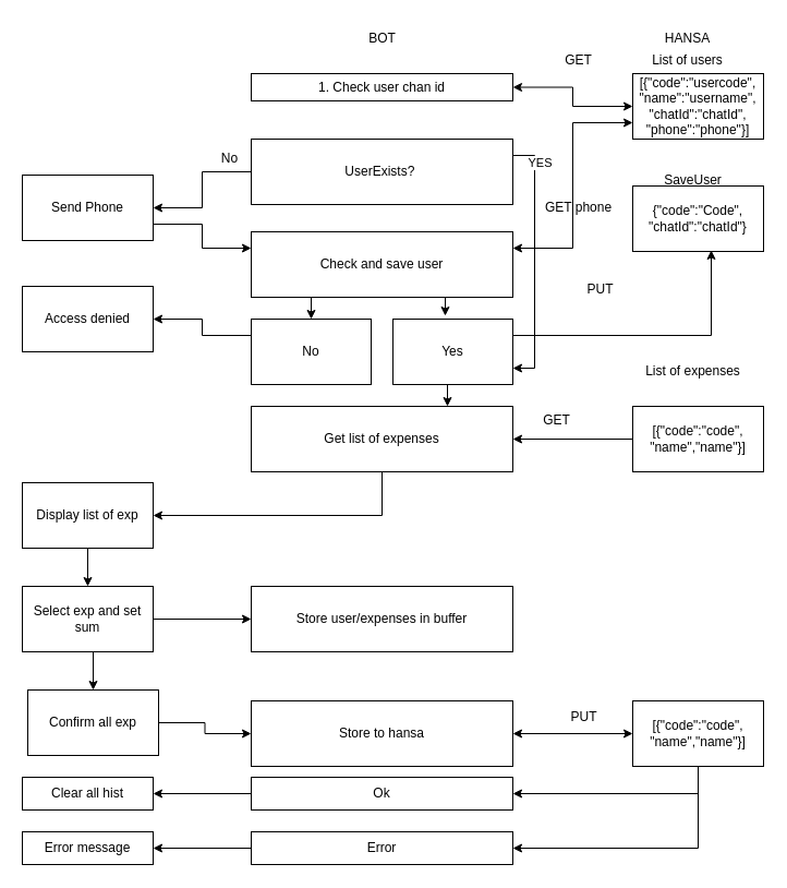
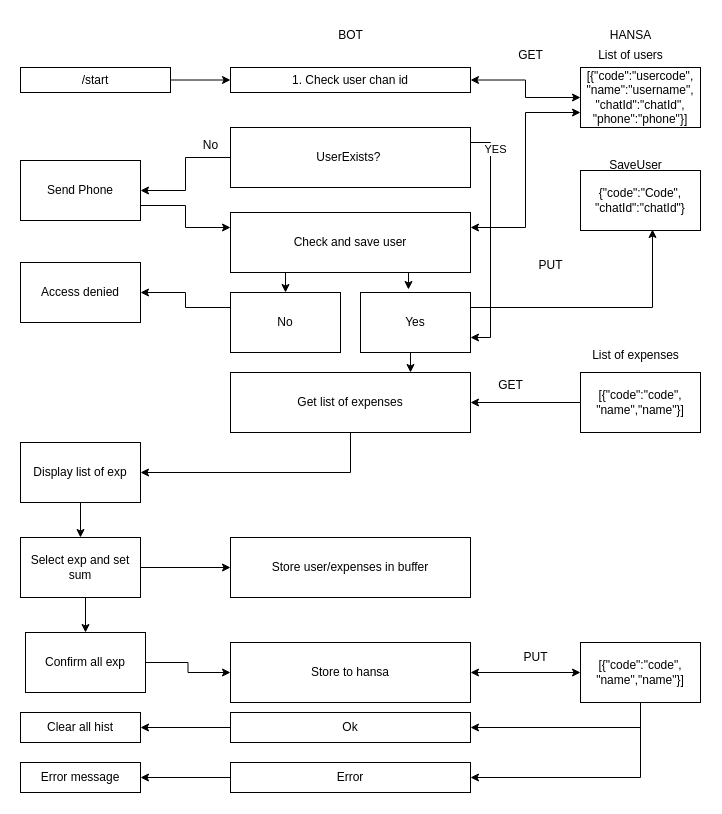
  <mxCell id="0" />
  <mxCell id="1" parent="0" />
  <mxCell id="2" style="edgeStyle=orthogonalEdgeStyle;rounded=0;orthogonalLoop=1;jettySize=auto;html=1;exitX=1;exitY=0.5;exitDx=0;exitDy=0;entryX=0;entryY=0.5;entryDx=0;entryDy=0;startArrow=classic;startFill=1;" edge="1" parent="1" source="3" target="8"><mxGeometry relative="1" as="geometry" /></mxCell>
  <mxCell id="3" value="1. Check user chan id" style="rounded=0;whiteSpace=wrap;html=1;" vertex="1" parent="1"><mxGeometry x="230" y="67" width="240" height="25" as="geometry" /></mxCell>
+ <mxCell id="4" style="edgeStyle=orthogonalEdgeStyle;rounded=0;orthogonalLoop=1;jettySize=auto;html=1;exitX=1;exitY=0.5;exitDx=0;exitDy=0;entryX=0;entryY=0.5;entryDx=0;entryDy=0;" edge="1" parent="1" source="5" target="3"><mxGeometry relative="1" as="geometry" /></mxCell>
+ <mxCell id="5" value="/start" style="rounded=0;whiteSpace=wrap;html=1;" vertex="1" parent="1"><mxGeometry x="20" y="67" width="150" height="25" as="geometry" /></mxCell>
  <mxCell id="6" value="BOT" style="text;html=1;align=center;verticalAlign=middle;resizable=0;points=[];autosize=1;strokeColor=none;fillColor=none;" vertex="1" parent="1"><mxGeometry x="325" y="20" width="50" height="30" as="geometry" /></mxCell>
  <mxCell id="7" value="HANSA" style="text;html=1;align=center;verticalAlign=middle;resizable=0;points=[];autosize=1;strokeColor=none;fillColor=none;" vertex="1" parent="1"><mxGeometry x="600" y="20" width="60" height="30" as="geometry" /></mxCell>
  <mxCell id="8" value="[{&quot;code&quot;:&quot;usercode&quot;,&lt;br&gt;&quot;name&quot;:&quot;username&quot;,&lt;br&gt;&quot;chatId&quot;:&quot;chatId&quot;,&lt;br&gt;&quot;phone&quot;:&quot;phone&quot;}]" style="rounded=0;whiteSpace=wrap;html=1;" vertex="1" parent="1"><mxGeometry x="580" y="67" width="120" height="60" as="geometry" /></mxCell>
  <mxCell id="9" value="GET" style="text;html=1;align=center;verticalAlign=middle;resizable=0;points=[];autosize=1;strokeColor=none;fillColor=none;" vertex="1" parent="1"><mxGeometry x="505" y="40" width="50" height="30" as="geometry" /></mxCell>
  <mxCell id="10" style="edgeStyle=orthogonalEdgeStyle;rounded=0;orthogonalLoop=1;jettySize=auto;html=1;exitX=0;exitY=0.5;exitDx=0;exitDy=0;entryX=1;entryY=0.5;entryDx=0;entryDy=0;" edge="1" parent="1" source="13" target="15"><mxGeometry relative="1" as="geometry" /></mxCell>
  <mxCell id="11" style="edgeStyle=orthogonalEdgeStyle;rounded=0;orthogonalLoop=1;jettySize=auto;html=1;exitX=1;exitY=0.25;exitDx=0;exitDy=0;entryX=1;entryY=0.75;entryDx=0;entryDy=0;" edge="1" parent="1" source="13" target="28"><mxGeometry relative="1" as="geometry" /></mxCell>
  <mxCell id="12" value="YES" style="edgeLabel;html=1;align=center;verticalAlign=middle;resizable=0;points=[];" vertex="1" connectable="0" parent="11"><mxGeometry x="-0.779" y="4" relative="1" as="geometry"><mxPoint as="offset" /></mxGeometry></mxCell>
  <mxCell id="13" value="UserExists?&amp;nbsp;" style="rounded=0;whiteSpace=wrap;html=1;" vertex="1" parent="1"><mxGeometry x="230" y="127" width="240" height="60" as="geometry" /></mxCell>
  <mxCell id="14" style="edgeStyle=orthogonalEdgeStyle;rounded=0;orthogonalLoop=1;jettySize=auto;html=1;exitX=1;exitY=0.75;exitDx=0;exitDy=0;entryX=0;entryY=0.25;entryDx=0;entryDy=0;" edge="1" parent="1" source="15" target="21"><mxGeometry relative="1" as="geometry" /></mxCell>
  <mxCell id="15" value="Send Phone" style="rounded=0;whiteSpace=wrap;html=1;" vertex="1" parent="1"><mxGeometry x="20" y="160" width="120" height="60" as="geometry" /></mxCell>
  <mxCell id="16" value="No" style="text;html=1;align=center;verticalAlign=middle;resizable=0;points=[];autosize=1;strokeColor=none;fillColor=none;" vertex="1" parent="1"><mxGeometry x="190" y="130" width="40" height="30" as="geometry" /></mxCell>
  <mxCell id="17" style="edgeStyle=orthogonalEdgeStyle;rounded=0;orthogonalLoop=1;jettySize=auto;html=1;exitX=1;exitY=0.25;exitDx=0;exitDy=0;entryX=0;entryY=0.75;entryDx=0;entryDy=0;startArrow=classic;startFill=1;" edge="1" parent="1" source="21" target="8"><mxGeometry relative="1" as="geometry" /></mxCell>
  <mxCell id="18" style="edgeStyle=orthogonalEdgeStyle;rounded=0;orthogonalLoop=1;jettySize=auto;html=1;exitX=1;exitY=0.25;exitDx=0;exitDy=0;entryX=0.6;entryY=0.983;entryDx=0;entryDy=0;entryPerimeter=0;" edge="1" parent="1" source="28" target="23"><mxGeometry relative="1" as="geometry" /></mxCell>
  <mxCell id="19" style="edgeStyle=orthogonalEdgeStyle;rounded=0;orthogonalLoop=1;jettySize=auto;html=1;exitX=0.75;exitY=1;exitDx=0;exitDy=0;entryX=0.436;entryY=-0.05;entryDx=0;entryDy=0;entryPerimeter=0;" edge="1" parent="1" source="21" target="28"><mxGeometry relative="1" as="geometry" /></mxCell>
  <mxCell id="20" style="edgeStyle=orthogonalEdgeStyle;rounded=0;orthogonalLoop=1;jettySize=auto;html=1;exitX=0.25;exitY=1;exitDx=0;exitDy=0;entryX=0.5;entryY=0;entryDx=0;entryDy=0;" edge="1" parent="1" source="21" target="26"><mxGeometry relative="1" as="geometry" /></mxCell>
  <mxCell id="21" value="Check and save user" style="rounded=0;whiteSpace=wrap;html=1;" vertex="1" parent="1"><mxGeometry x="230" y="212" width="240" height="60" as="geometry" /></mxCell>
- <mxCell id="22" value="GET phone" style="text;html=1;align=center;verticalAlign=middle;resizable=0;points=[];autosize=1;strokeColor=none;fillColor=none;" vertex="1" parent="1"><mxGeometry x="490" y="175" width="80" height="30" as="geometry" /></mxCell>
  <mxCell id="23" value="{&quot;code&quot;:&quot;Code&quot;,&lt;br&gt;&quot;chatId&quot;:&quot;chatId&quot;}" style="rounded=0;whiteSpace=wrap;html=1;" vertex="1" parent="1"><mxGeometry x="580" y="170" width="120" height="60" as="geometry" /></mxCell>
  <mxCell id="24" value="PUT" style="text;html=1;align=center;verticalAlign=middle;resizable=0;points=[];autosize=1;strokeColor=none;fillColor=none;" vertex="1" parent="1"><mxGeometry x="525" y="250" width="50" height="30" as="geometry" /></mxCell>
  <mxCell id="25" style="edgeStyle=orthogonalEdgeStyle;rounded=0;orthogonalLoop=1;jettySize=auto;html=1;exitX=0;exitY=0.25;exitDx=0;exitDy=0;entryX=1;entryY=0.5;entryDx=0;entryDy=0;" edge="1" parent="1" source="26" target="29"><mxGeometry relative="1" as="geometry" /></mxCell>
  <mxCell id="26" value="No" style="rounded=0;whiteSpace=wrap;html=1;" vertex="1" parent="1"><mxGeometry x="230" y="292" width="110" height="60" as="geometry" /></mxCell>
  <mxCell id="27" style="edgeStyle=orthogonalEdgeStyle;rounded=0;orthogonalLoop=1;jettySize=auto;html=1;exitX=0.5;exitY=1;exitDx=0;exitDy=0;entryX=0.75;entryY=0;entryDx=0;entryDy=0;" edge="1" parent="1" source="28" target="31"><mxGeometry relative="1" as="geometry" /></mxCell>
  <mxCell id="28" value="Yes" style="rounded=0;whiteSpace=wrap;html=1;" vertex="1" parent="1"><mxGeometry x="360" y="292" width="110" height="60" as="geometry" /></mxCell>
  <mxCell id="29" value="Access denied" style="rounded=0;whiteSpace=wrap;html=1;" vertex="1" parent="1"><mxGeometry x="20" y="262" width="120" height="60" as="geometry" /></mxCell>
  <mxCell id="30" style="edgeStyle=orthogonalEdgeStyle;rounded=0;orthogonalLoop=1;jettySize=auto;html=1;exitX=0.5;exitY=1;exitDx=0;exitDy=0;entryX=1;entryY=0.5;entryDx=0;entryDy=0;" edge="1" parent="1" source="31" target="39"><mxGeometry relative="1" as="geometry" /></mxCell>
  <mxCell id="31" value="Get list of expenses" style="rounded=0;whiteSpace=wrap;html=1;" vertex="1" parent="1"><mxGeometry x="230" y="372" width="240" height="60" as="geometry" /></mxCell>
  <mxCell id="32" style="edgeStyle=orthogonalEdgeStyle;rounded=0;orthogonalLoop=1;jettySize=auto;html=1;exitX=0;exitY=0.5;exitDx=0;exitDy=0;entryX=1;entryY=0.5;entryDx=0;entryDy=0;" edge="1" parent="1" source="33" target="31"><mxGeometry relative="1" as="geometry" /></mxCell>
  <mxCell id="33" value="[{&quot;code&quot;:&quot;code&quot;,&lt;br&gt;&quot;name&quot;,&quot;name&quot;}]" style="rounded=0;whiteSpace=wrap;html=1;" vertex="1" parent="1"><mxGeometry x="580" y="372" width="120" height="60" as="geometry" /></mxCell>
  <mxCell id="34" value="GET" style="text;html=1;align=center;verticalAlign=middle;resizable=0;points=[];autosize=1;strokeColor=none;fillColor=none;" vertex="1" parent="1"><mxGeometry x="485" y="370" width="50" height="30" as="geometry" /></mxCell>
- <mxCell id="35" value="List of expenses" style="text;html=1;align=center;verticalAlign=middle;resizable=0;points=[];autosize=1;strokeColor=none;fillColor=none;" vertex="1" parent="1"><mxGeometry x="580" y="325" width="110" height="30" as="geometry" /></mxCell>
+ <mxCell id="35" value="List of expenses" style="text;html=1;align=center;verticalAlign=middle;resizable=0;points=[];autosize=1;strokeColor=none;fillColor=none;" vertex="1" parent="1"><mxGeometry x="580" y="340" width="110" height="30" as="geometry" /></mxCell>
  <mxCell id="36" value="List of users" style="text;html=1;align=center;verticalAlign=middle;resizable=0;points=[];autosize=1;strokeColor=none;fillColor=none;" vertex="1" parent="1"><mxGeometry x="585" y="40" width="90" height="30" as="geometry" /></mxCell>
  <mxCell id="37" value="SaveUser" style="text;html=1;align=center;verticalAlign=middle;resizable=0;points=[];autosize=1;strokeColor=none;fillColor=none;" vertex="1" parent="1"><mxGeometry x="595" y="150" width="80" height="30" as="geometry" /></mxCell>
  <mxCell id="38" style="edgeStyle=orthogonalEdgeStyle;rounded=0;orthogonalLoop=1;jettySize=auto;html=1;exitX=0.5;exitY=1;exitDx=0;exitDy=0;entryX=0.5;entryY=0;entryDx=0;entryDy=0;" edge="1" parent="1" source="39" target="42"><mxGeometry relative="1" as="geometry" /></mxCell>
  <mxCell id="39" value="Display list of exp" style="rounded=0;whiteSpace=wrap;html=1;" vertex="1" parent="1"><mxGeometry x="20" y="442" width="120" height="60" as="geometry" /></mxCell>
  <mxCell id="40" style="edgeStyle=orthogonalEdgeStyle;rounded=0;orthogonalLoop=1;jettySize=auto;html=1;exitX=1;exitY=0.5;exitDx=0;exitDy=0;entryX=0;entryY=0.5;entryDx=0;entryDy=0;" edge="1" parent="1" source="42" target="43"><mxGeometry relative="1" as="geometry" /></mxCell>
  <mxCell id="41" style="edgeStyle=orthogonalEdgeStyle;rounded=0;orthogonalLoop=1;jettySize=auto;html=1;exitX=0.5;exitY=1;exitDx=0;exitDy=0;entryX=0.5;entryY=0;entryDx=0;entryDy=0;" edge="1" parent="1" source="42" target="45"><mxGeometry relative="1" as="geometry" /></mxCell>
  <mxCell id="42" value="Select exp and set sum" style="rounded=0;whiteSpace=wrap;html=1;" vertex="1" parent="1"><mxGeometry x="20" y="537" width="120" height="60" as="geometry" /></mxCell>
  <mxCell id="43" value="Store user/expenses in buffer" style="rounded=0;whiteSpace=wrap;html=1;" vertex="1" parent="1"><mxGeometry x="230" y="537" width="240" height="60" as="geometry" /></mxCell>
  <mxCell id="44" style="edgeStyle=orthogonalEdgeStyle;rounded=0;orthogonalLoop=1;jettySize=auto;html=1;exitX=1;exitY=0.5;exitDx=0;exitDy=0;entryX=0;entryY=0.5;entryDx=0;entryDy=0;" edge="1" parent="1" source="45" target="47"><mxGeometry relative="1" as="geometry" /></mxCell>
  <mxCell id="45" value="Confirm all exp" style="rounded=0;whiteSpace=wrap;html=1;" vertex="1" parent="1"><mxGeometry x="25" y="632" width="120" height="60" as="geometry" /></mxCell>
  <mxCell id="46" style="edgeStyle=orthogonalEdgeStyle;rounded=0;orthogonalLoop=1;jettySize=auto;html=1;exitX=1;exitY=0.5;exitDx=0;exitDy=0;entryX=0;entryY=0.5;entryDx=0;entryDy=0;startArrow=classic;startFill=1;" edge="1" parent="1" source="47" target="50"><mxGeometry relative="1" as="geometry" /></mxCell>
  <mxCell id="47" value="Store to hansa" style="rounded=0;whiteSpace=wrap;html=1;" vertex="1" parent="1"><mxGeometry x="230" y="642" width="240" height="60" as="geometry" /></mxCell>
  <mxCell id="48" style="edgeStyle=orthogonalEdgeStyle;rounded=0;orthogonalLoop=1;jettySize=auto;html=1;exitX=0.5;exitY=1;exitDx=0;exitDy=0;entryX=1;entryY=0.5;entryDx=0;entryDy=0;" edge="1" parent="1" source="50" target="53"><mxGeometry relative="1" as="geometry" /></mxCell>
  <mxCell id="49" style="edgeStyle=orthogonalEdgeStyle;rounded=0;orthogonalLoop=1;jettySize=auto;html=1;exitX=0.5;exitY=1;exitDx=0;exitDy=0;entryX=1;entryY=0.5;entryDx=0;entryDy=0;" edge="1" parent="1" source="50" target="55"><mxGeometry relative="1" as="geometry" /></mxCell>
  <mxCell id="50" value="[{&quot;code&quot;:&quot;code&quot;,&lt;br style=&quot;border-color: var(--border-color);&quot;&gt;&quot;name&quot;,&quot;name&quot;}]" style="rounded=0;whiteSpace=wrap;html=1;" vertex="1" parent="1"><mxGeometry x="580" y="642" width="120" height="60" as="geometry" /></mxCell>
  <mxCell id="51" value="PUT" style="text;html=1;align=center;verticalAlign=middle;resizable=0;points=[];autosize=1;strokeColor=none;fillColor=none;" vertex="1" parent="1"><mxGeometry x="510" y="642" width="50" height="30" as="geometry" /></mxCell>
  <mxCell id="52" style="edgeStyle=orthogonalEdgeStyle;rounded=0;orthogonalLoop=1;jettySize=auto;html=1;exitX=0;exitY=0.5;exitDx=0;exitDy=0;entryX=1;entryY=0.5;entryDx=0;entryDy=0;" edge="1" parent="1" source="53" target="56"><mxGeometry relative="1" as="geometry" /></mxCell>
  <mxCell id="53" value="Ok" style="rounded=0;whiteSpace=wrap;html=1;" vertex="1" parent="1"><mxGeometry x="230" y="712" width="240" height="30" as="geometry" /></mxCell>
  <mxCell id="54" style="edgeStyle=orthogonalEdgeStyle;rounded=0;orthogonalLoop=1;jettySize=auto;html=1;exitX=0;exitY=0.5;exitDx=0;exitDy=0;entryX=1;entryY=0.5;entryDx=0;entryDy=0;" edge="1" parent="1" source="55" target="57"><mxGeometry relative="1" as="geometry" /></mxCell>
  <mxCell id="55" value="Error" style="rounded=0;whiteSpace=wrap;html=1;" vertex="1" parent="1"><mxGeometry x="230" y="762" width="240" height="30" as="geometry" /></mxCell>
  <mxCell id="56" value="Clear all hist" style="rounded=0;whiteSpace=wrap;html=1;" vertex="1" parent="1"><mxGeometry x="20" y="712" width="120" height="30" as="geometry" /></mxCell>
  <mxCell id="57" value="Error message" style="rounded=0;whiteSpace=wrap;html=1;" vertex="1" parent="1"><mxGeometry x="20" y="762" width="120" height="30" as="geometry" /></mxCell>
